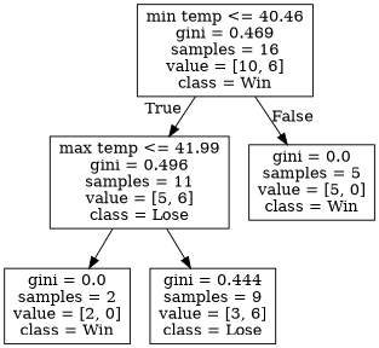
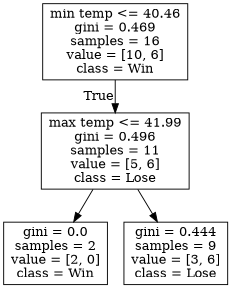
  digraph {
    node [shape=box]
    n1 [label="min temp <= 40.46\ngini = 0.469\nsamples = 16\nvalue = [10, 6]\nclass = Win"]
    n2 [label="max temp <= 41.99\ngini = 0.496\nsamples = 11\nvalue = [5, 6]\nclass = Lose"]
-   n3 [label="gini = 0.0\nsamples = 5\nvalue = [5, 0]\nclass = Win"]
    n4 [label="gini = 0.0\nsamples = 2\nvalue = [2, 0]\nclass = Win"]
    n5 [label="gini = 0.444\nsamples = 9\nvalue = [3, 6]\nclass = Lose"]
    n1 -> n2 [headlabel=True labelangle=45 labeldistance=2.5]
-   n1 -> n3 [headlabel=False labelangle=-45 labeldistance=2.5]
    n2 -> n4
    n2 -> n5
  }
